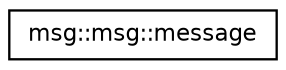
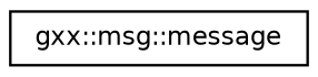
  digraph {
    rankdir=TB
-   n1 [color=black fillcolor=white fontname=Helvetica fontsize=10 height=0.2 label="msg::msg::message" shape=record style=filled width=0.4]
+   n1 [color=black fillcolor=white fontname=Helvetica fontsize=10 height=0.2 label="gxx::msg::message" shape=record style=filled width=0.4]
  }
